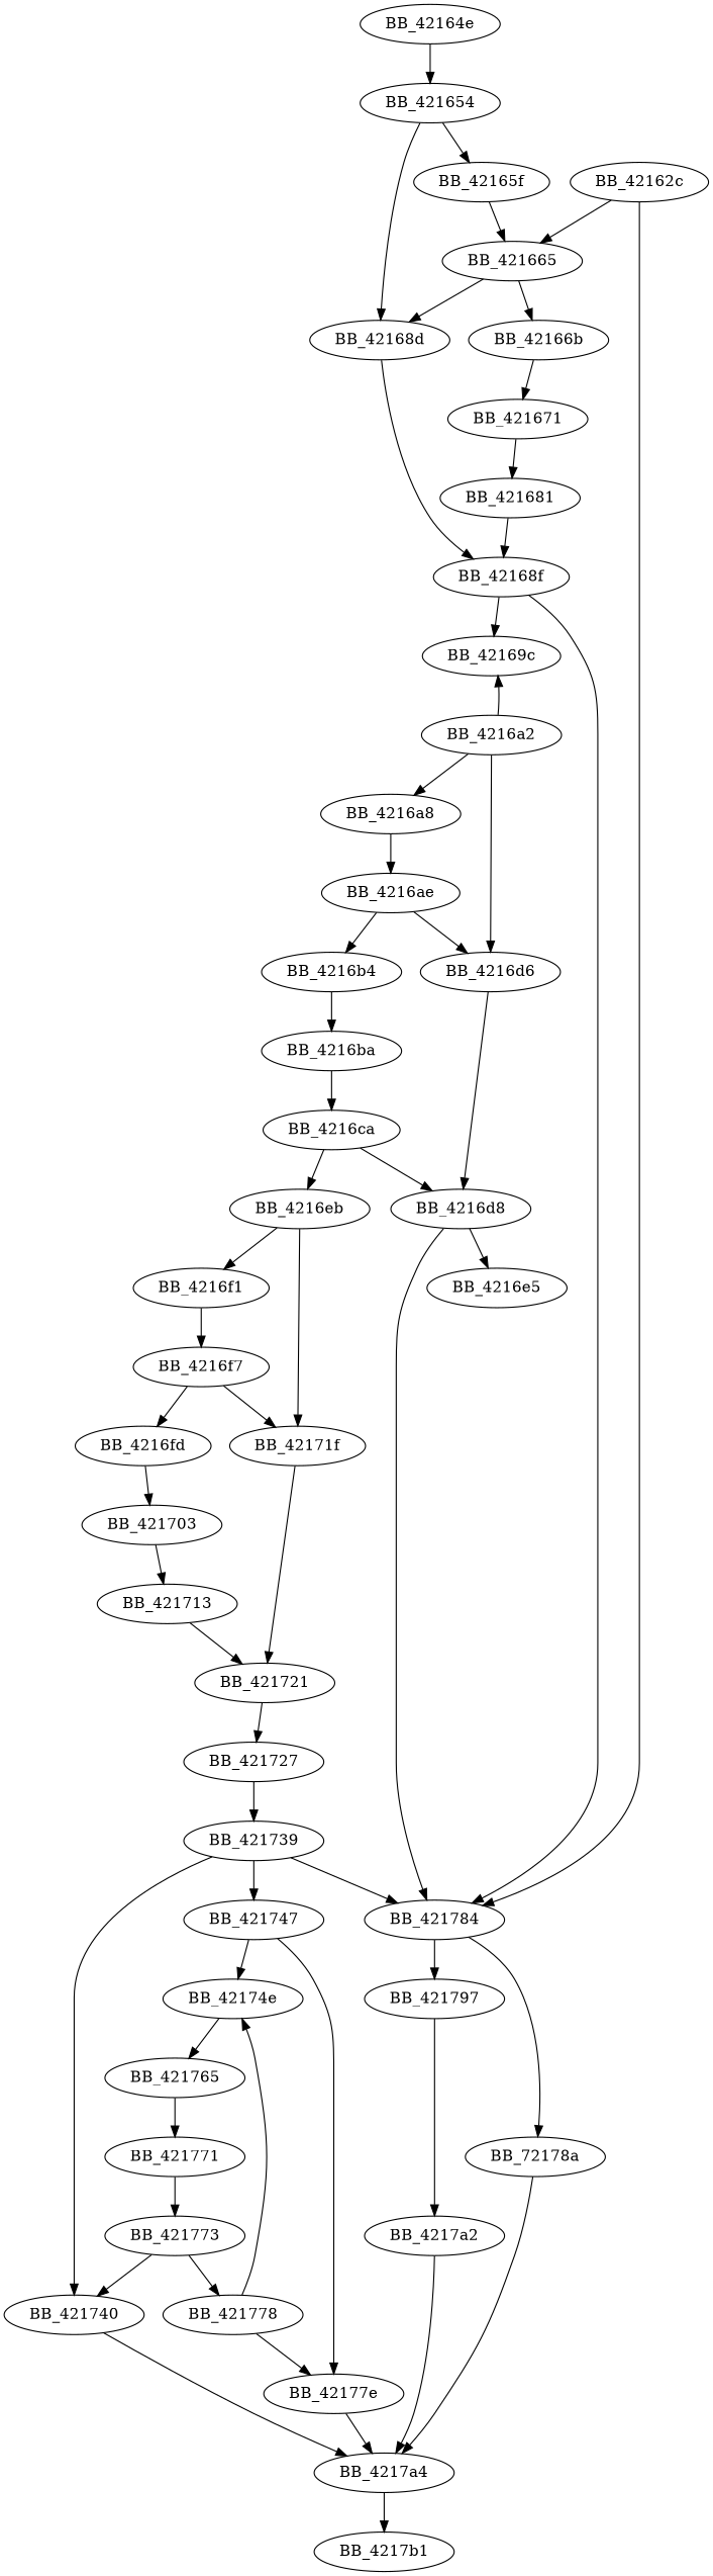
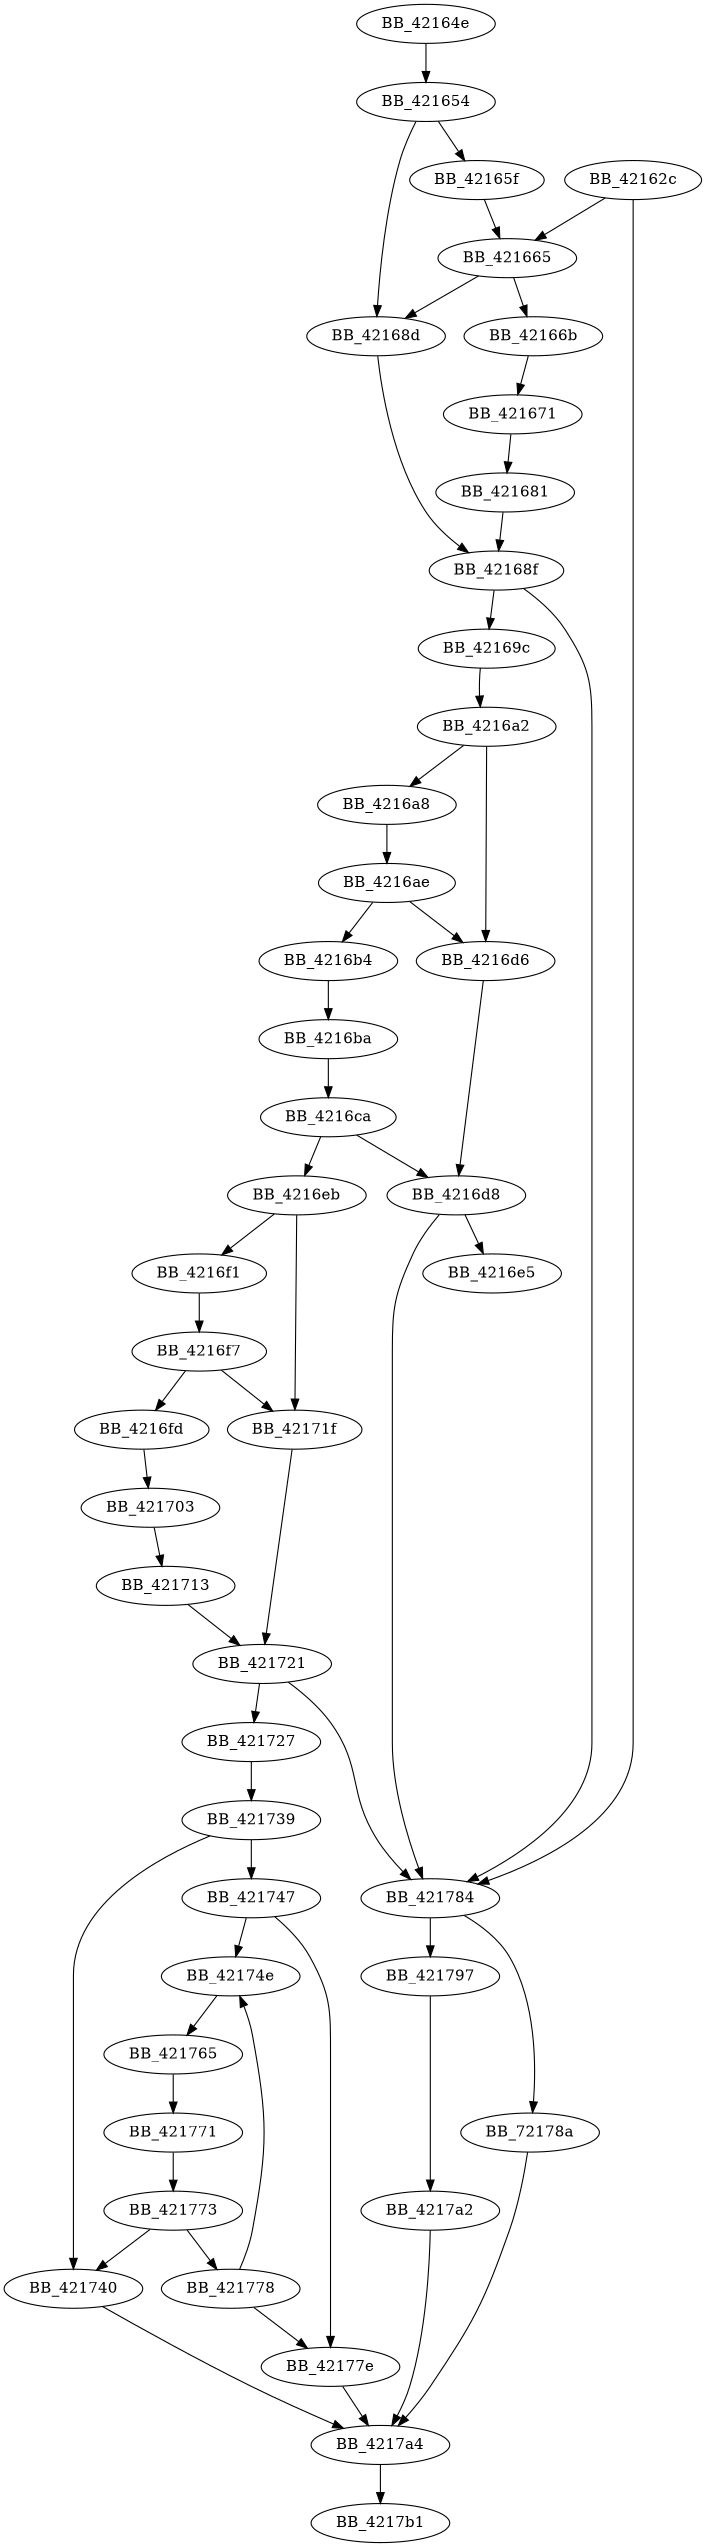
  digraph {
    BB_42162c
    BB_421784
    BB_421665
    BB_42164e
    BB_421654
    n6 [label=BB_72178a]
    BB_421797
    BB_42165f
    BB_42168d
    BB_4217a4
    BB_4217a2
    BB_42168f
    BB_42166b
    BB_42169c
    BB_421671
    BB_421681
    BB_4216a2
    BB_4216a8
    BB_4216d6
    BB_4216ae
    BB_4216d8
    BB_4216b4
    BB_4216e5
    BB_4216ba
    BB_4216ca
    BB_4216eb
    BB_4216f1
    BB_42171f
    BB_4216f7
    BB_421721
    BB_4216fd
    BB_421727
    BB_421703
    BB_421713
    BB_421739
    BB_421740
    BB_421747
    BB_42174e
    BB_42177e
    BB_4217b1
    BB_421765
    BB_421771
    BB_421773
    BB_421778
    BB_42162c -> BB_421784
    BB_42162c -> BB_421665
    BB_421784 -> n6
    BB_421784 -> BB_421797
    BB_421665 -> BB_42168d
    BB_421665 -> BB_42166b
    BB_42164e -> BB_421654
    BB_421654 -> BB_42165f
    BB_421654 -> BB_42168d
    n6 -> BB_4217a4
    BB_421797 -> BB_4217a2
    BB_42165f -> BB_421665
    BB_42168d -> BB_42168f
    BB_4217a4 -> BB_4217b1
    BB_4217a2 -> BB_4217a4
    BB_42168f -> BB_421784
    BB_42168f -> BB_42169c
    BB_42166b -> BB_421671
-   BB_4216a2 -> BB_42169c
+   BB_42169c -> BB_4216a2
    BB_421671 -> BB_421681
    BB_421681 -> BB_42168f
    BB_4216a2 -> BB_4216a8
    BB_4216a2 -> BB_4216d6
    BB_4216a8 -> BB_4216ae
    BB_4216d6 -> BB_4216d8
    BB_4216ae -> BB_4216d6
    BB_4216ae -> BB_4216b4
    BB_4216d8 -> BB_421784
    BB_4216d8 -> BB_4216e5
    BB_4216b4 -> BB_4216ba
    BB_4216ba -> BB_4216ca
    BB_4216ca -> BB_4216d8
    BB_4216ca -> BB_4216eb
    BB_4216eb -> BB_4216f1
    BB_4216eb -> BB_42171f
    BB_4216f1 -> BB_4216f7
    BB_42171f -> BB_421721
    BB_4216f7 -> BB_42171f
    BB_4216f7 -> BB_4216fd
-   BB_421739 -> BB_421784
+   BB_421721 -> BB_421784
    BB_421721 -> BB_421727
    BB_4216fd -> BB_421703
    BB_421727 -> BB_421739
    BB_421703 -> BB_421713
    BB_421713 -> BB_421721
    BB_421739 -> BB_421740
    BB_421739 -> BB_421747
    BB_421740 -> BB_4217a4
    BB_421747 -> BB_42174e
    BB_421747 -> BB_42177e
    BB_42174e -> BB_421765
    BB_42177e -> BB_4217a4
    BB_421765 -> BB_421771
    BB_421771 -> BB_421773
    BB_421773 -> BB_421740
    BB_421773 -> BB_421778
    BB_421778 -> BB_42174e
    BB_421778 -> BB_42177e
  }
